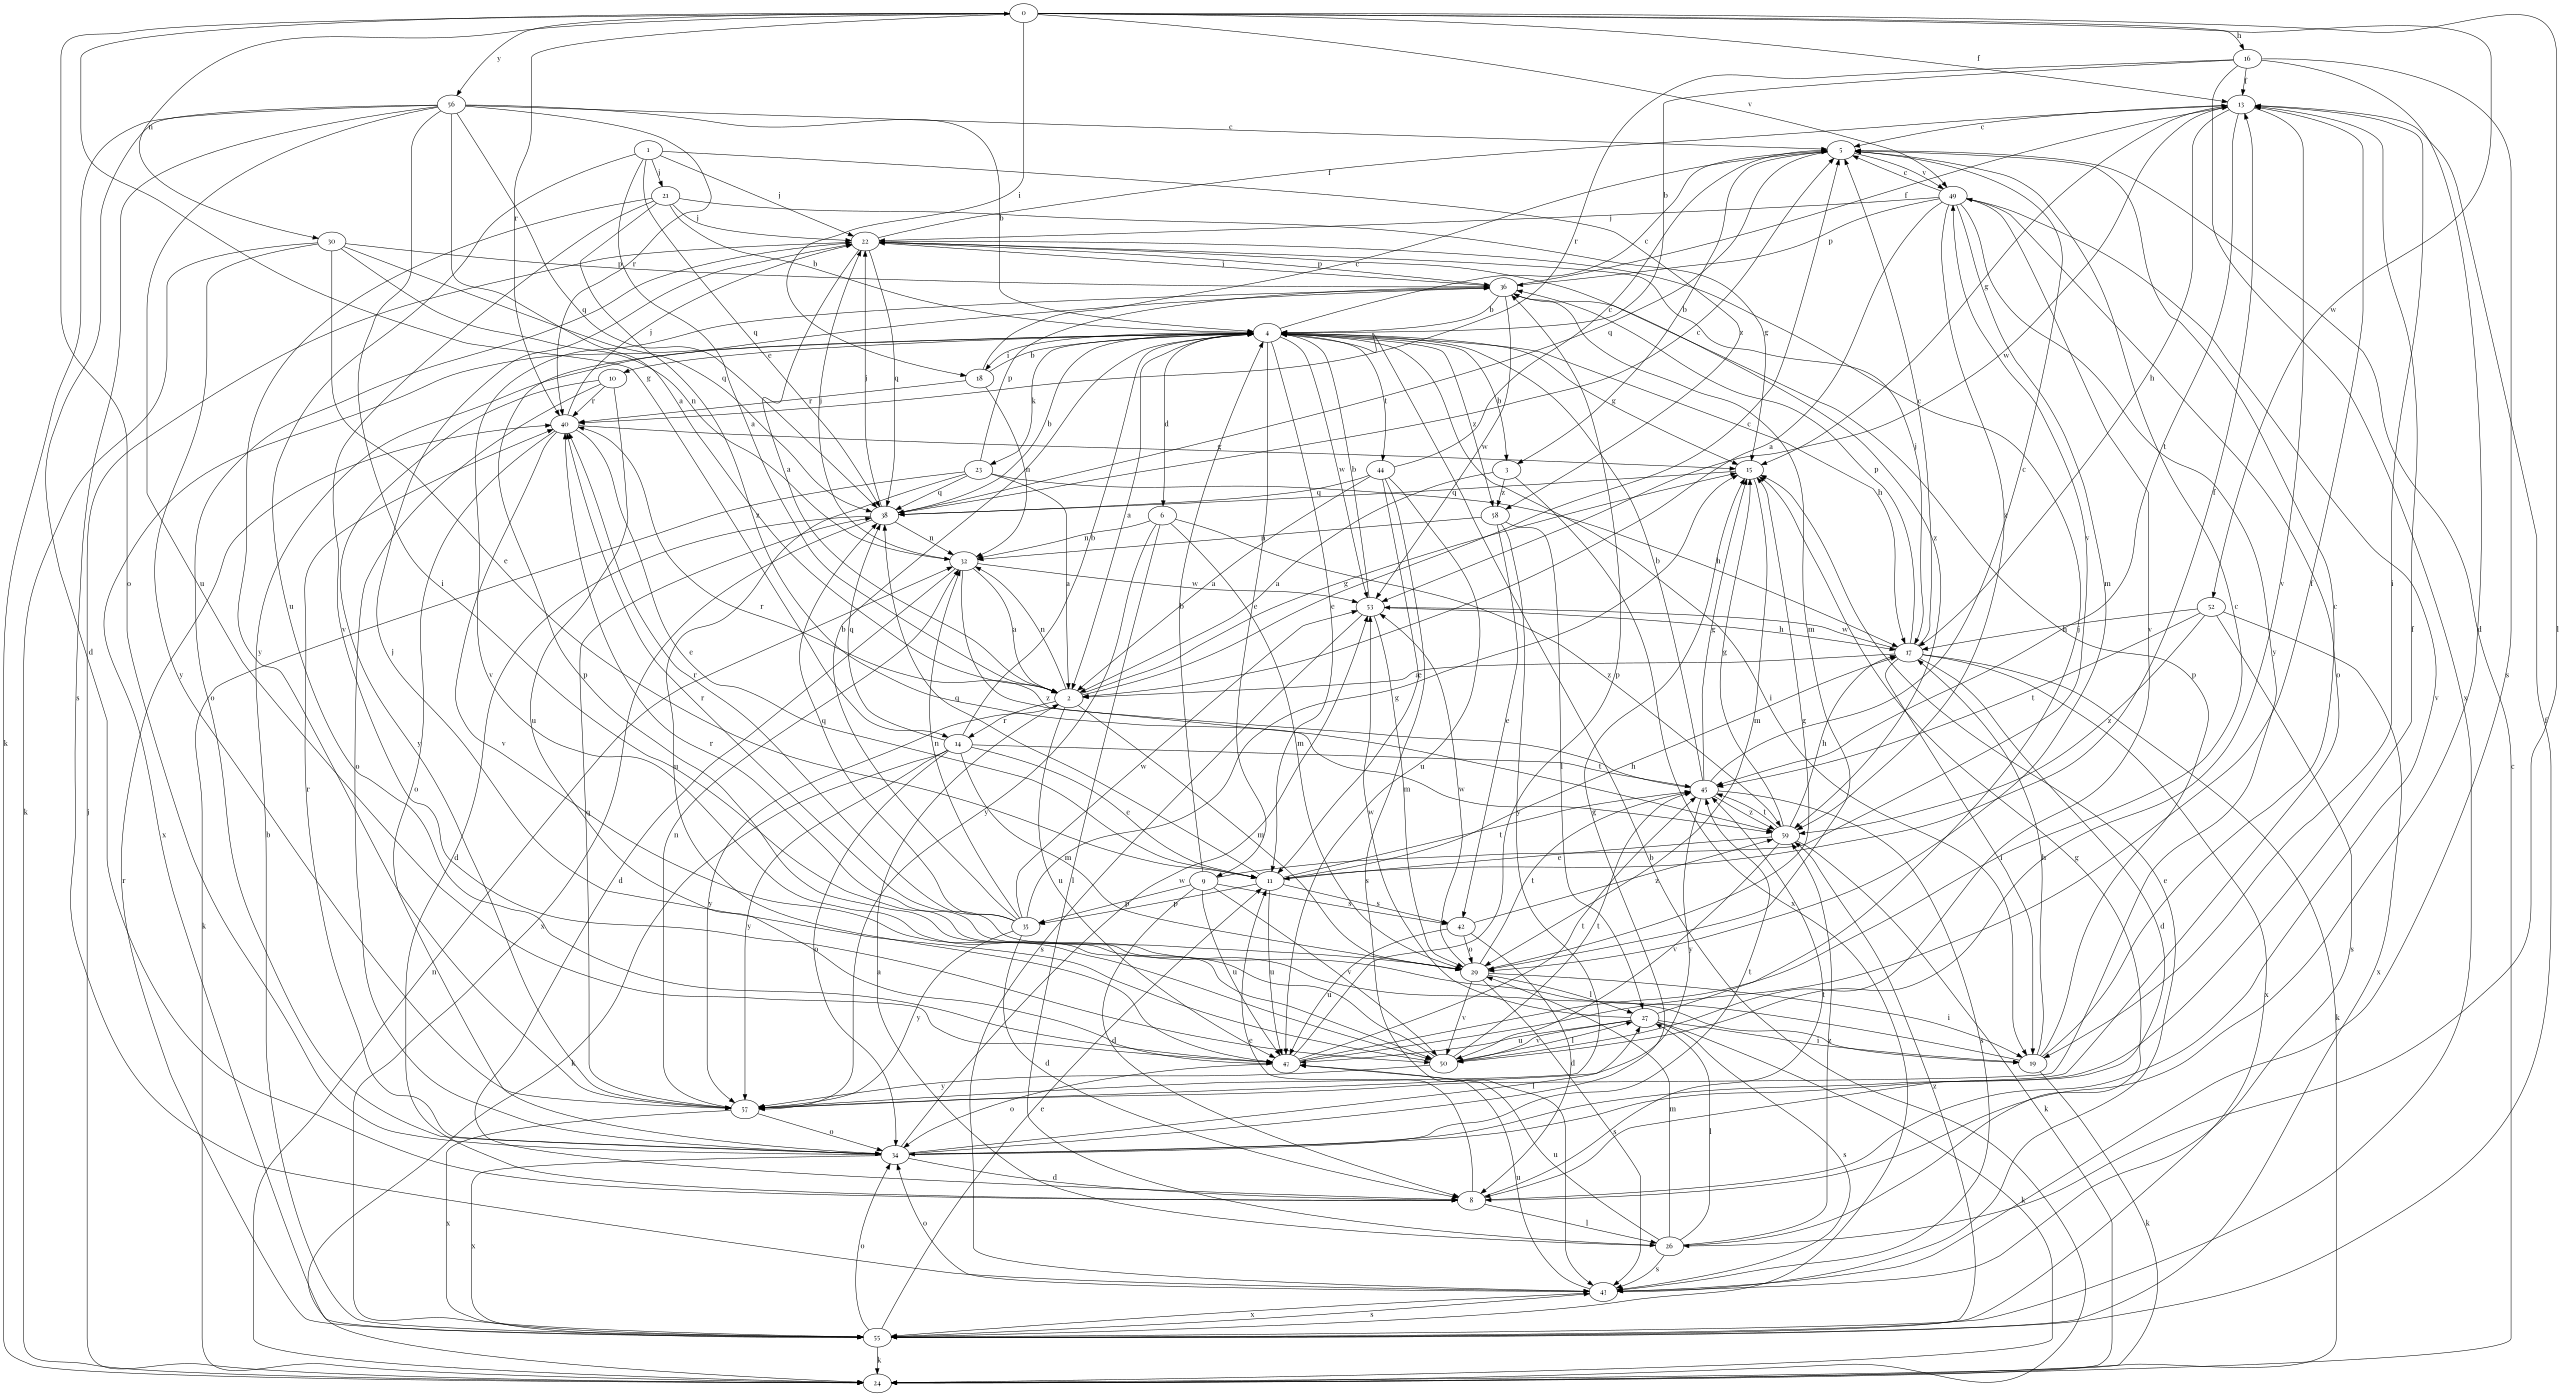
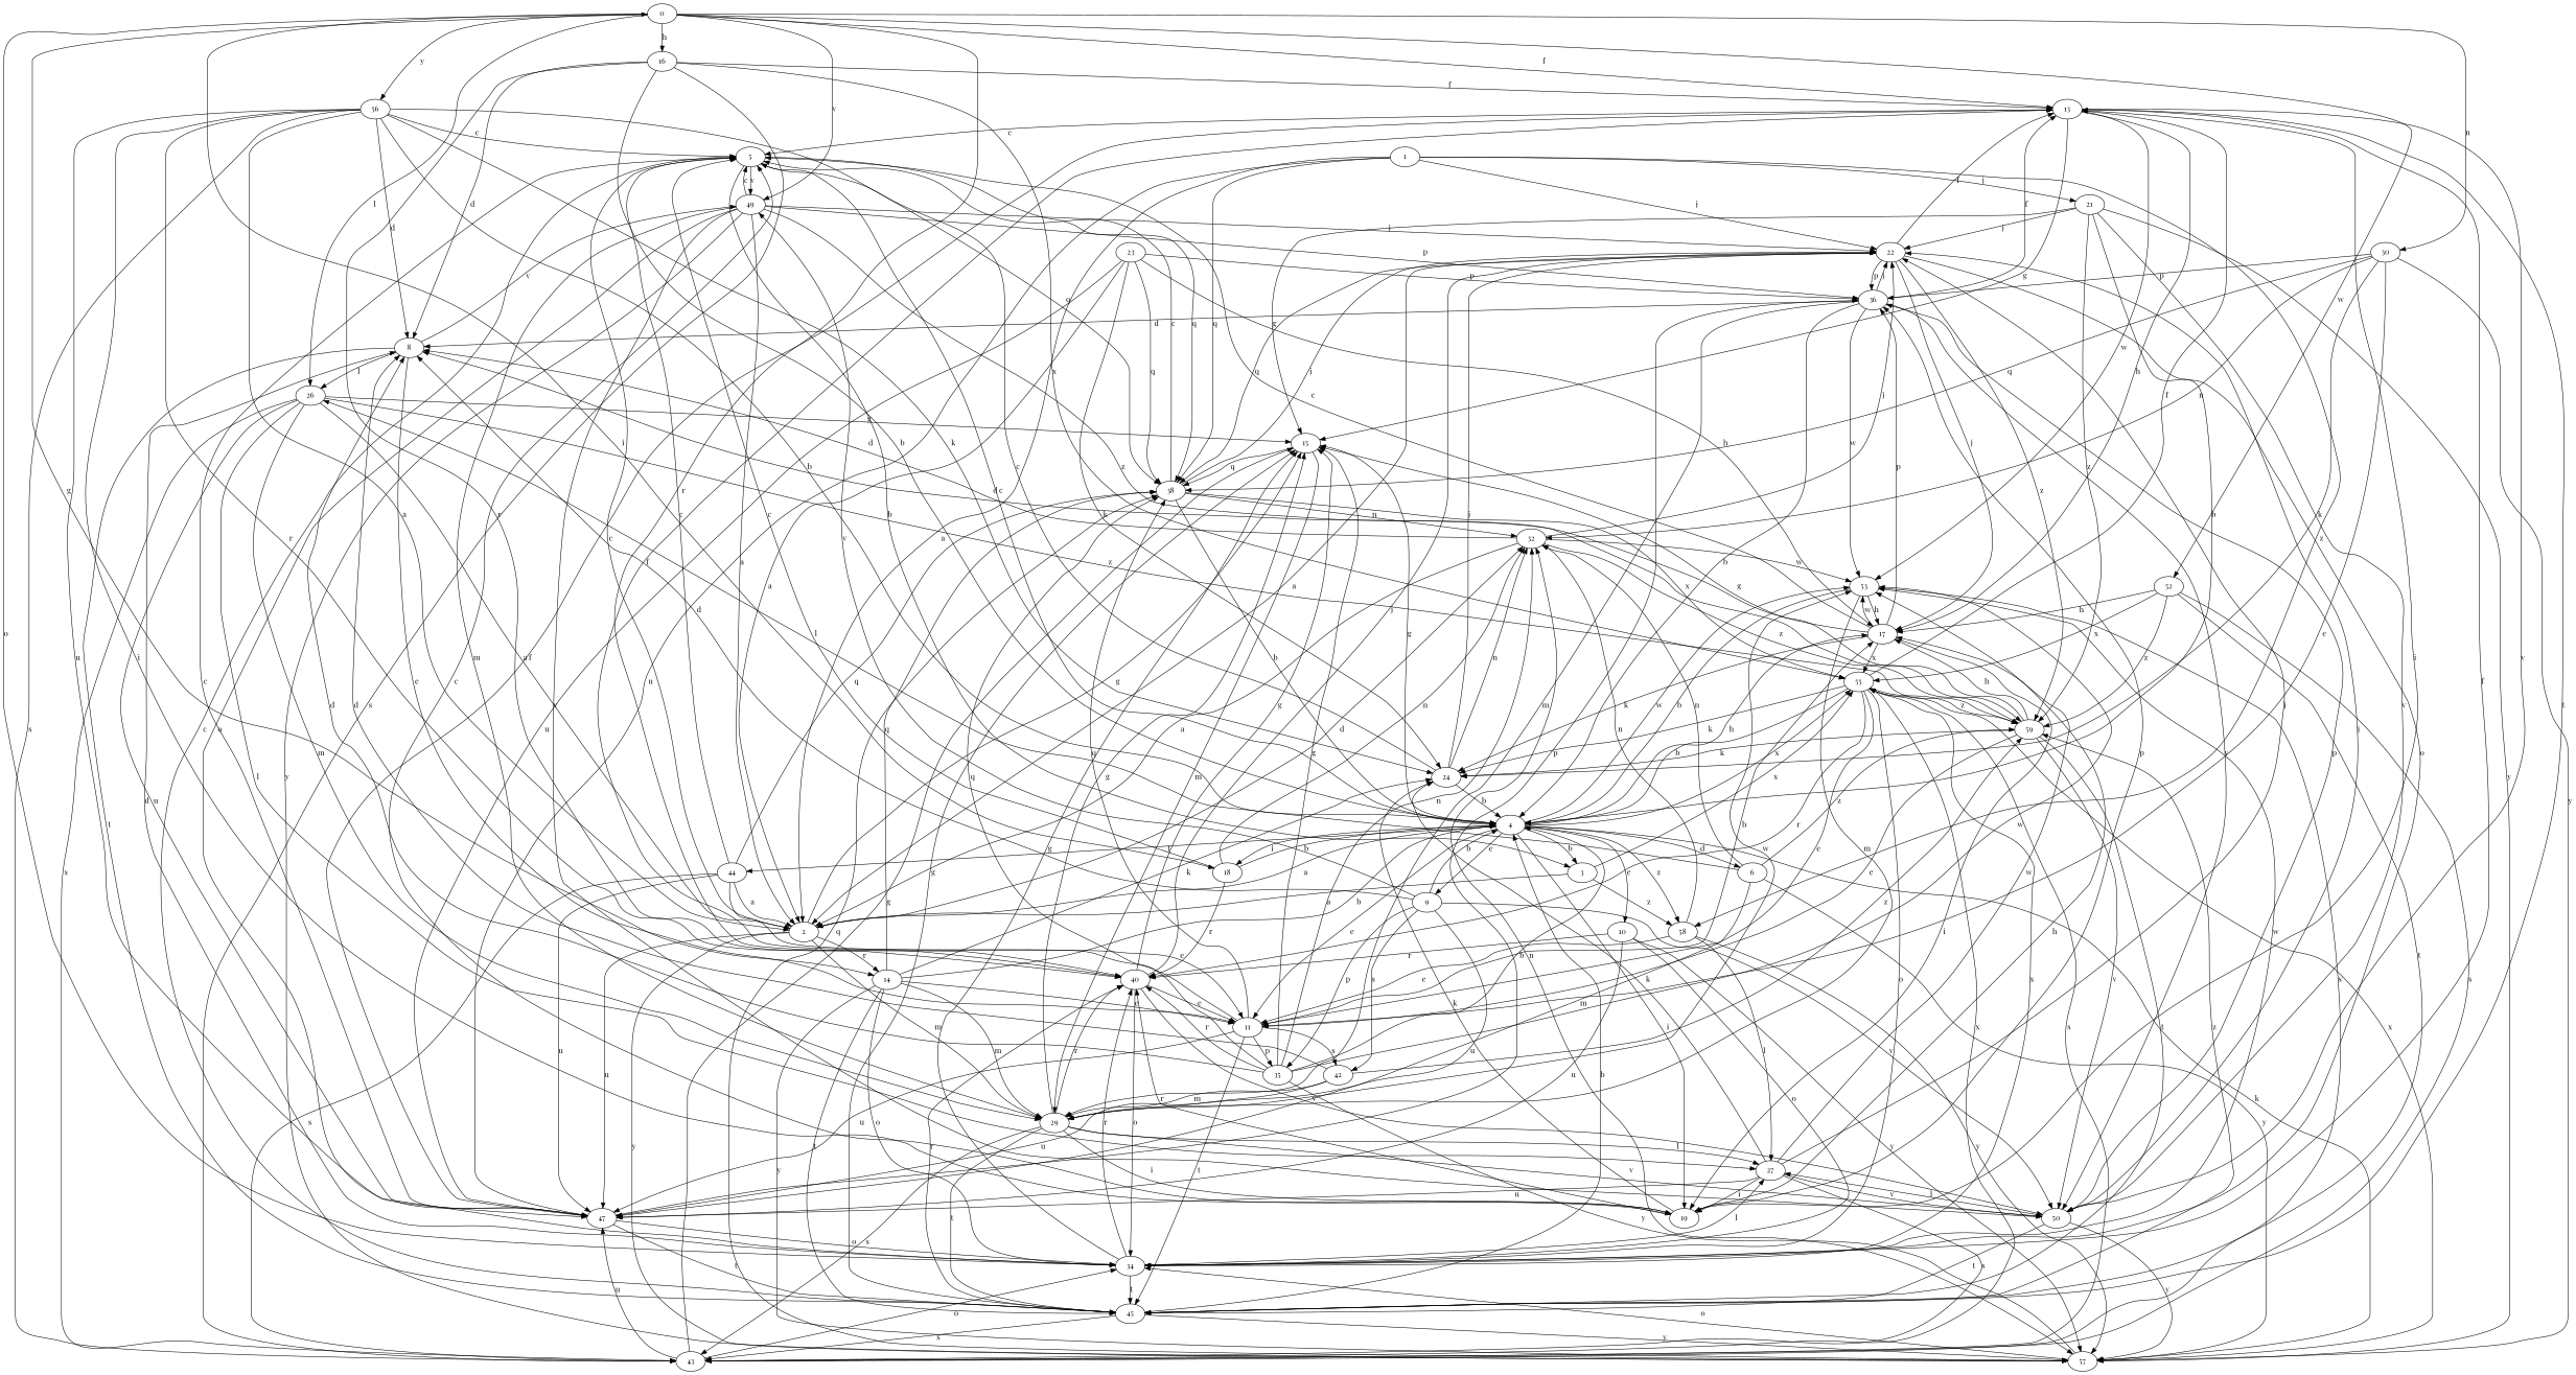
  strict digraph {
    fontname="Playfair Display"
    node [fontname="Playfair Display"]
    edge [fontname="Playfair Display"]
    0
    13
    14
    16
    18
    26
    30
    40
    49
    52
    56
    5
    15
    17
    19
    53
    45
    50
    34
    38
    29
    57
    4
    11
    24
    55
    8
    43
    32
    2
    47
    59
    27
    36
    22
    1
    21
    58
    3
    6
    9
    10
    23
    44
    35
    42
    0 -> 13 [label=f]
    0 -> 14 [label=g]
    0 -> 16 [label=h]
    0 -> 18 [label=i]
    0 -> 26 [label=l]
    0 -> 30 [label=n]
    0 -> 40 [label=r]
    0 -> 49 [label=v]
    0 -> 52 [label=w]
    0 -> 56 [label=y]
    13 -> 5 [label=c]
    13 -> 15 [label=g]
    13 -> 17 [label=h]
    13 -> 19 [label=i]
    13 -> 53 [label=w]
    13 -> 45 [label=t]
    13 -> 50 [label=v]
    14 -> 45 [label=t]
    14 -> 34 [label=o]
    14 -> 38 [label=q]
    14 -> 29 [label=m]
    14 -> 57 [label=y]
    14 -> 4 [label=b]
    14 -> 11 [label=e]
    14 -> 24 [label=k]
    16 -> 13 [label=f]
    16 -> 40 [label=r]
    16 -> 4 [label=b]
    16 -> 55 [label=x]
    16 -> 8 [label=d]
    16 -> 43 [label=s]
    18 -> 40 [label=r]
    18 -> 5 [label=c]
    18 -> 4 [label=b]
    18 -> 32 [label=n]
    26 -> 15 [label=g]
    26 -> 29 [label=m]
    26 -> 43 [label=s]
    26 -> 2 [label=a]
    26 -> 47 [label=u]
    26 -> 59 [label=z]
    26 -> 27 [label=l]
    30 -> 38 [label=q]
    30 -> 57 [label=y]
    30 -> 11 [label=e]
    30 -> 24 [label=k]
    30 -> 32 [label=n]
    30 -> 36 [label=p]
    40 -> 15 [label=g]
    40 -> 50 [label=v]
    40 -> 34 [label=o]
    40 -> 11 [label=e]
    40 -> 22 [label=j]
    49 -> 5 [label=c]
    49 -> 50 [label=v]
    49 -> 34 [label=o]
    49 -> 29 [label=m]
    49 -> 57 [label=y]
    49 -> 2 [label=a]
    49 -> 59 [label=z]
    49 -> 36 [label=p]
    49 -> 22 [label=j]
    52 -> 17 [label=h]
    52 -> 45 [label=t]
    52 -> 55 [label=x]
    52 -> 43 [label=s]
    52 -> 59 [label=z]
    56 -> 40 [label=r]
    56 -> 5 [label=c]
    56 -> 19 [label=i]
    56 -> 38 [label=q]
    56 -> 4 [label=b]
    56 -> 24 [label=k]
    56 -> 8 [label=d]
    56 -> 43 [label=s]
    56 -> 2 [label=a]
    56 -> 47 [label=u]
    5 -> 49 [label=v]
    5 -> 38 [label=q]
    5 -> 3 [label=b]
    15 -> 38 [label=q]
    15 -> 29 [label=m]
    17 -> 5 [label=c]
    17 -> 19 [label=i]
    17 -> 53 [label=w]
    17 -> 24 [label=k]
    17 -> 55 [label=x]
    17 -> 8 [label=d]
-   17 -> 2 [label=a]
    17 -> 36 [label=p]
    19 -> 40 [label=r]
    19 -> 5 [label=c]
    19 -> 17 [label=h]
    19 -> 24 [label=k]
    19 -> 36 [label=p]
    53 -> 17 [label=h]
    53 -> 29 [label=m]
    53 -> 4 [label=b]
    53 -> 43 [label=s]
    45 -> 40 [label=r]
    45 -> 5 [label=c]
    45 -> 15 [label=g]
    45 -> 57 [label=y]
    45 -> 4 [label=b]
    45 -> 43 [label=s]
    45 -> 59 [label=z]
    50 -> 45 [label=t]
    50 -> 57 [label=y]
    50 -> 27 [label=l]
    50 -> 36 [label=p]
    50 -> 22 [label=j]
    34 -> 0 [label=o]
    34 -> 13 [label=f]
    34 -> 40 [label=r]
    34 -> 15 [label=g]
    34 -> 53 [label=w]
    34 -> 45 [label=t]
    34 -> 55 [label=x]
    34 -> 8 [label=d]
    34 -> 27 [label=l]
    38 -> 5 [label=c]
    38 -> 4 [label=b]
    38 -> 55 [label=x]
    38 -> 32 [label=n]
    38 -> 22 [label=j]
    29 -> 40 [label=r]
    29 -> 15 [label=g]
    29 -> 19 [label=i]
    29 -> 53 [label=w]
    29 -> 45 [label=t]
    29 -> 50 [label=v]
    29 -> 43 [label=s]
    29 -> 27 [label=l]
    57 -> 34 [label=o]
    57 -> 38 [label=q]
    57 -> 55 [label=x]
    57 -> 32 [label=n]
    4 -> 18 [label=i]
    4 -> 5 [label=c]
    4 -> 15 [label=g]
    4 -> 17 [label=h]
    4 -> 19 [label=i]
    4 -> 53 [label=w]
    4 -> 11 [label=e]
    4 -> 55 [label=x]
    4 -> 2 [label=a]
    4 -> 58 [label=z]
    4 -> 3 [label=b]
    4 -> 6 [label=d]
    4 -> 9 [label=e]
    4 -> 10 [label=e]
-   4 -> 23 [label=k]
+   4 -> 57 [label=k]
    4 -> 44 [label=t]
    11 -> 13 [label=f]
    11 -> 17 [label=h]
    11 -> 45 [label=t]
    11 -> 38 [label=q]
    11 -> 47 [label=u]
    11 -> 35 [label=p]
    11 -> 42 [label=s]
    24 -> 5 [label=c]
    24 -> 4 [label=b]
    24 -> 32 [label=n]
    24 -> 22 [label=j]
    55 -> 13 [label=f]
    55 -> 40 [label=r]
    55 -> 34 [label=o]
    55 -> 4 [label=b]
    55 -> 11 [label=e]
    55 -> 24 [label=k]
    55 -> 43 [label=s]
    55 -> 59 [label=z]
    8 -> 26 [label=l]
    8 -> 49 [label=v]
    8 -> 45 [label=t]
    8 -> 11 [label=e]
-   43 -> 15 [label=e]
+   43 -> 15 [label=g]
    43 -> 34 [label=o]
    43 -> 55 [label=x]
    43 -> 47 [label=u]
    32 -> 53 [label=w]
    32 -> 8 [label=d]
    32 -> 2 [label=a]
    32 -> 59 [label=z]
    32 -> 22 [label=j]
    2 -> 14 [label=r]
    2 -> 5 [label=c]
    2 -> 15 [label=g]
    2 -> 29 [label=m]
    2 -> 57 [label=y]
-   2 -> 32 [label=n]
+   2 -> 32 [label=d]
    2 -> 47 [label=u]
    47 -> 13 [label=f]
    47 -> 5 [label=c]
    47 -> 45 [label=t]
    47 -> 34 [label=o]
    47 -> 36 [label=p]
    59 -> 15 [label=g]
    59 -> 17 [label=h]
    59 -> 45 [label=t]
    59 -> 50 [label=v]
    59 -> 11 [label=e]
    59 -> 24 [label=k]
    27 -> 19 [label=i]
    27 -> 53 [label=w]
    27 -> 50 [label=v]
    27 -> 24 [label=k]
    27 -> 43 [label=s]
    27 -> 47 [label=u]
    27 -> 22 [label=j]
    36 -> 13 [label=f]
    36 -> 53 [label=w]
    36 -> 50 [label=v]
    36 -> 29 [label=m]
    36 -> 4 [label=b]
-   38 -> 8 [label=d]
+   36 -> 8 [label=d]
    36 -> 22 [label=j]
    22 -> 13 [label=f]
    22 -> 17 [label=j]
    22 -> 34 [label=o]
    22 -> 38 [label=q]
    22 -> 2 [label=a]
    22 -> 59 [label=z]
    22 -> 36 [label=p]
    1 -> 38 [label=q]
    1 -> 2 [label=a]
    1 -> 47 [label=u]
    1 -> 22 [label=j]
    1 -> 21 [label=j]
    1 -> 58 [label=z]
    21 -> 15 [label=g]
    21 -> 50 [label=v]
    21 -> 57 [label=y]
    21 -> 4 [label=b]
    21 -> 59 [label=z]
    21 -> 22 [label=j]
    58 -> 57 [label=y]
-   58 -> 42 [label=e]
+   58 -> 11 [label=e]
    58 -> 32 [label=n]
    58 -> 27 [label=l]
    3 -> 55 [label=x]
    3 -> 2 [label=a]
    3 -> 58 [label=z]
    6 -> 26 [label=l]
    6 -> 29 [label=m]
    6 -> 57 [label=y]
    6 -> 32 [label=n]
    6 -> 59 [label=z]
    9 -> 49 [label=v]
    9 -> 50 [label=v]
    9 -> 4 [label=b]
    9 -> 8 [label=d]
    9 -> 47 [label=u]
    9 -> 35 [label=p]
    9 -> 42 [label=s]
    10 -> 40 [label=r]
    10 -> 34 [label=o]
    10 -> 57 [label=y]
    10 -> 47 [label=u]
    23 -> 17 [label=h]
    23 -> 38 [label=q]
    23 -> 24 [label=k]
    23 -> 2 [label=a]
    23 -> 47 [label=u]
    23 -> 36 [label=p]
    44 -> 5 [label=c]
    44 -> 38 [label=q]
    44 -> 11 [label=e]
    44 -> 43 [label=s]
    44 -> 2 [label=a]
    44 -> 47 [label=u]
    35 -> 40 [label=r]
    35 -> 15 [label=g]
    35 -> 53 [label=w]
    35 -> 38 [label=q]
    35 -> 57 [label=y]
    35 -> 4 [label=b]
    35 -> 8 [label=d]
    35 -> 32 [label=n]
-   42 -> 29 [label=o]
+   42 -> 29 [label=m]
    42 -> 8 [label=d]
    42 -> 47 [label=u]
    42 -> 59 [label=z]
  }
